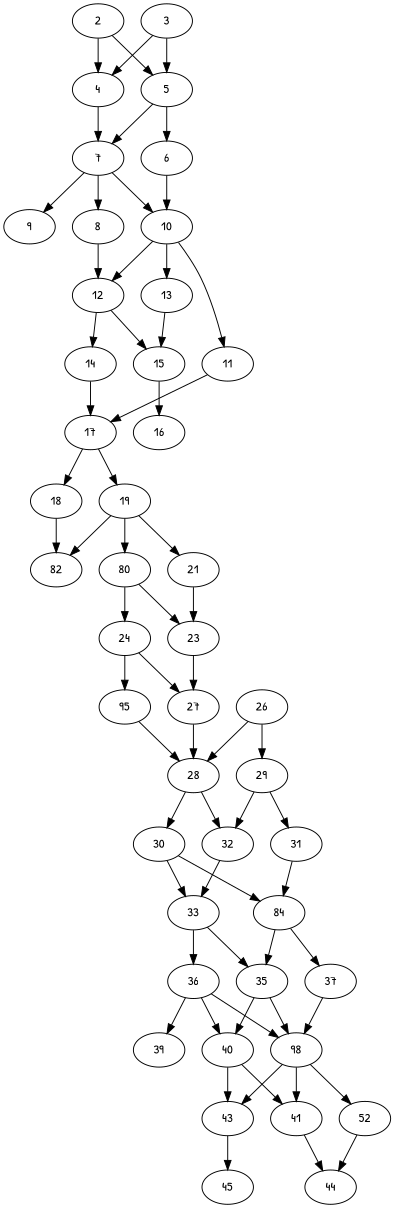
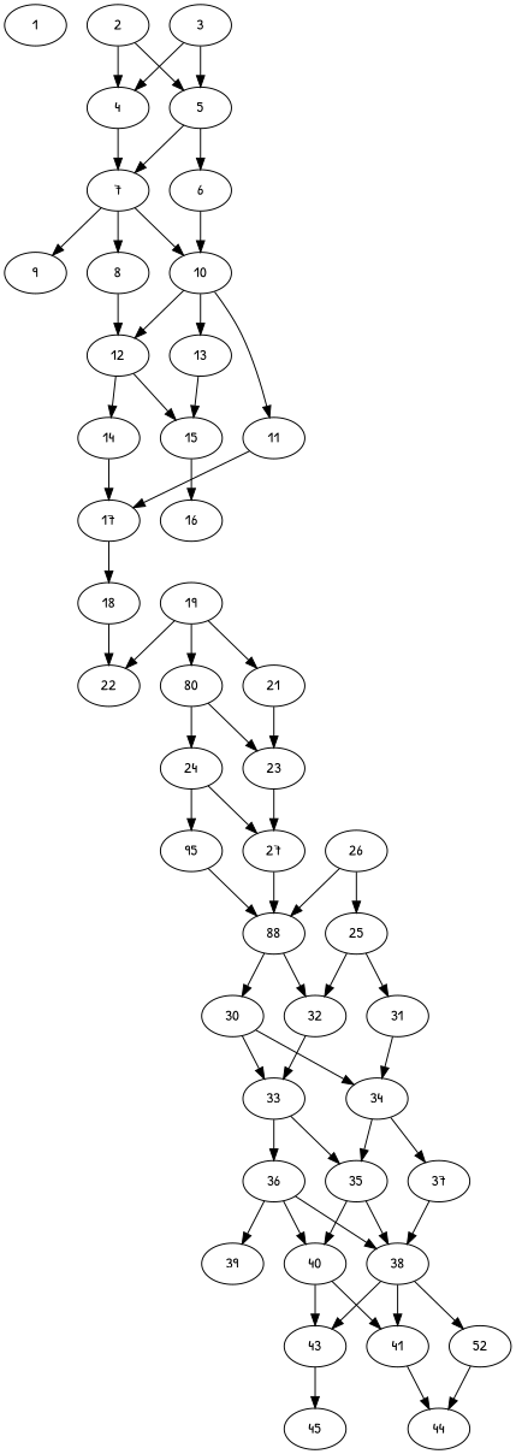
  digraph {
    fontname="Patrick Hand"
    node [alpha=0.09 fontname="Patrick Hand"]
    edge [fontname="Patrick Hand"]
+   1 [alpha=0.11 expect_size=41579520]
    2 [alpha=0.10 expect_size=19314688]
    4 [alpha=0.14 expect_size=28524544]
    5 [alpha=0.03 expect_size=46255104]
    7 [alpha=0.08 expect_size=22361088]
    6 [alpha=0.02 expect_size=9249792]
    10 [alpha=0.03 expect_size=21407744]
    8 [alpha=0.03 expect_size=17339392]
    9 [alpha=0.04 expect_size=32292864]
    3 [expect_size=29260800]
    12 [alpha=0.07 expect_size=16223232]
    11 [alpha=0.08 expect_size=38312960]
    13 [alpha=0.06 expect_size=40177664]
    14 [alpha=0.14 expect_size=15063040]
    15 [alpha=0.00 expect_size=47261696]
    17 [alpha=0.17 expect_size=13456384]
    16 [alpha=0.05 expect_size=8125440]
    18 [alpha=0.12 expect_size=32214016]
    19 [alpha=0.06 expect_size=39272448]
-   22 [alpha=0.06 expect_size=26723328 label=82]
+   22 [alpha=0.06 expect_size=26723328]
    n21 [alpha=0.13 expect_size=48189440 label=80]
    21 [alpha=0.17 expect_size=7062528]
    23 [alpha=0.05 expect_size=42155008]
    24 [alpha=0.14 expect_size=10088448]
    27 [alpha=0.04 expect_size=8140800]
    n26 [alpha=0.01 expect_size=43670528 label=95]
-   28 [alpha=0.05 expect_size=47666176]
+   28 [alpha=0.05 expect_size=47666176 label=88]
    26 [expect_size=44552192]
-   29 [alpha=0.17 expect_size=29317120]
+   29 [alpha=0.17 expect_size=29317120 label=25]
    30 [alpha=0.16 expect_size=42557440]
    32 [alpha=0.07 expect_size=18722816]
    31 [expect_size=26913792]
    33 [alpha=0.19 expect_size=32058368]
-   34 [alpha=0.16 expect_size=43751424 label=84]
+   34 [alpha=0.16 expect_size=43751424]
    35 [alpha=0.10 expect_size=29898752]
    36 [alpha=0.06 expect_size=31513600]
    37 [alpha=0.05 expect_size=5416960]
-   38 [alpha=0.15 expect_size=15913984 label=98]
+   38 [alpha=0.15 expect_size=15913984]
    40 [alpha=0.04 expect_size=21284864]
    39 [alpha=0.00 expect_size=27914240]
    41 [alpha=0.08 expect_size=12188672]
    n42 [alpha=0.01 expect_size=33696768 label=52]
    43 [expect_size=49603584]
    44 [alpha=0.00 expect_size=47660032]
    45 [alpha=0.07 expect_size=37687296]
    2 -> 4
    2 -> 5
    4 -> 7
    5 -> 7
    5 -> 6
    7 -> 10
    7 -> 8
    7 -> 9
    6 -> 10
    10 -> 12
    10 -> 11
    10 -> 13
    8 -> 12
    3 -> 4
    3 -> 5
    12 -> 14
    12 -> 15
    11 -> 17
    13 -> 15
    14 -> 17
    15 -> 16
    17 -> 18
-   17 -> 19
    18 -> 22
    19 -> 22
    19 -> n21
    19 -> 21
    n21 -> 23
    n21 -> 24
    21 -> 23
    23 -> 27
    24 -> 27
    24 -> n26
    27 -> 28
    n26 -> 28
    28 -> 30
    28 -> 32
    26 -> 28
    26 -> 29
    29 -> 32
    29 -> 31
    30 -> 33
    30 -> 34
    32 -> 33
    31 -> 34
    33 -> 35
    33 -> 36
    34 -> 35
    34 -> 37
    35 -> 38
    35 -> 40
    36 -> 38
    36 -> 40
    36 -> 39
    37 -> 38
    38 -> 41
    38 -> n42
    38 -> 43
    40 -> 41
    40 -> 43
    41 -> 44
    n42 -> 44
    43 -> 45
  }
